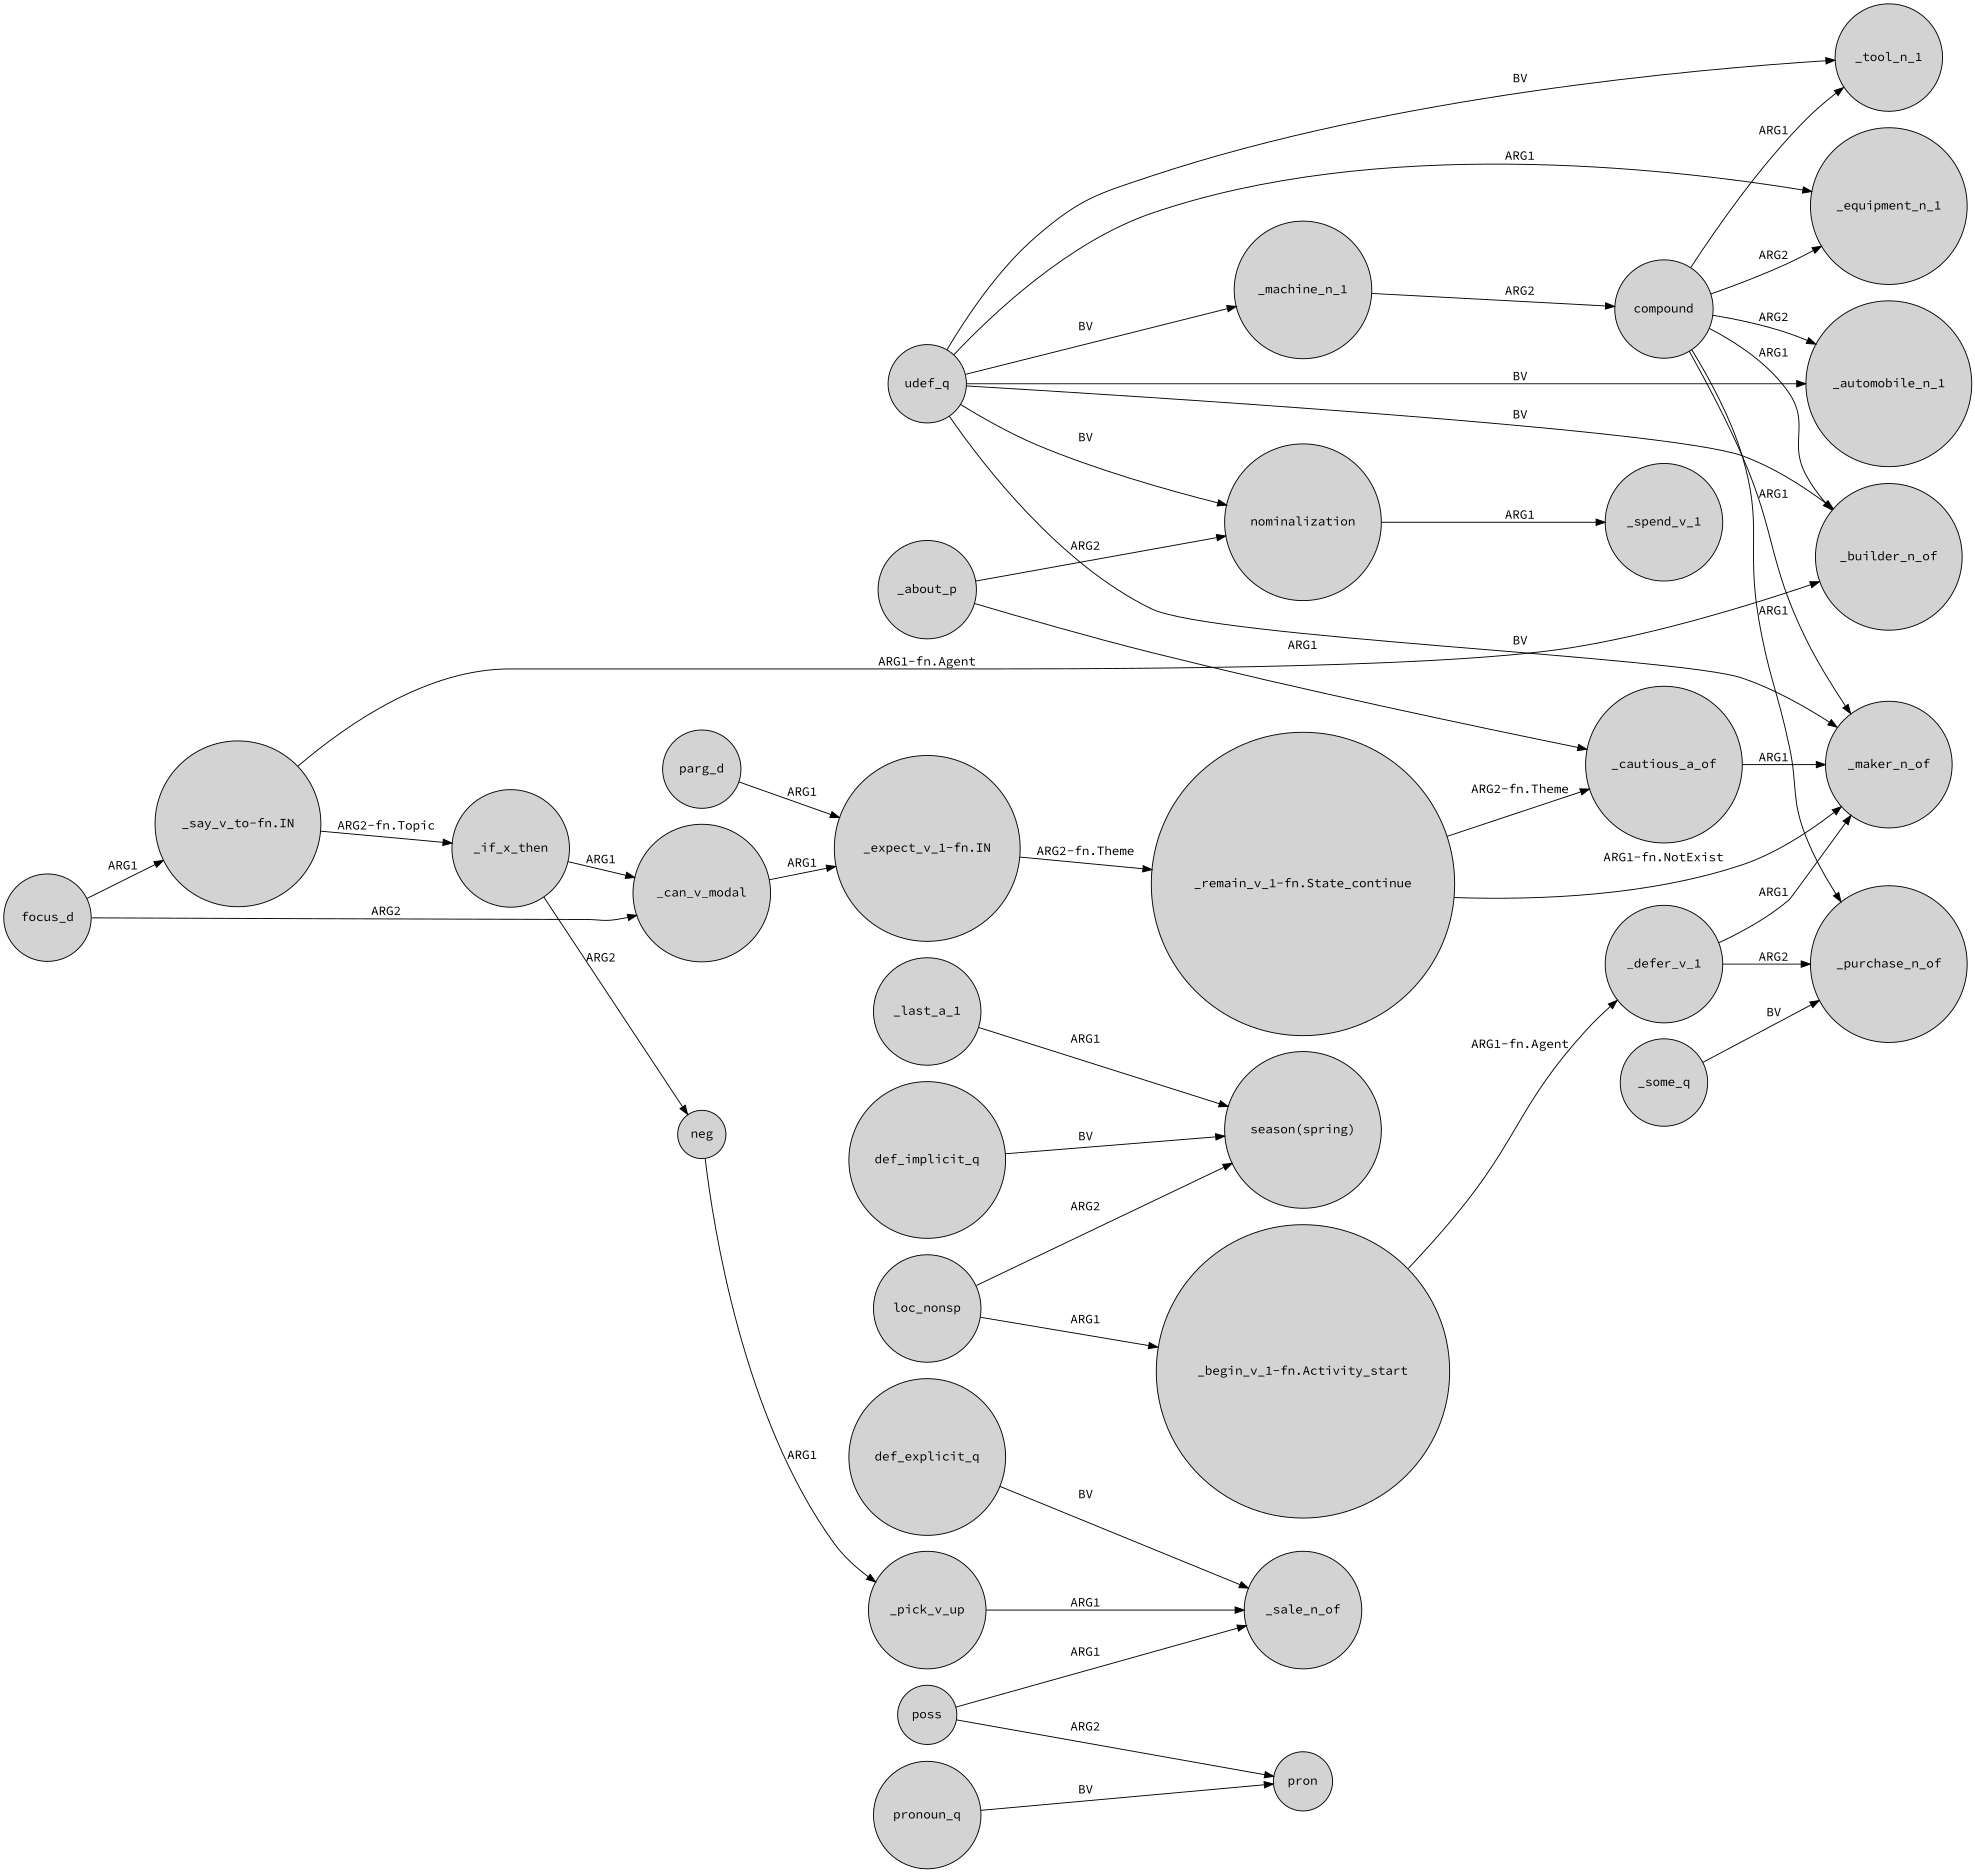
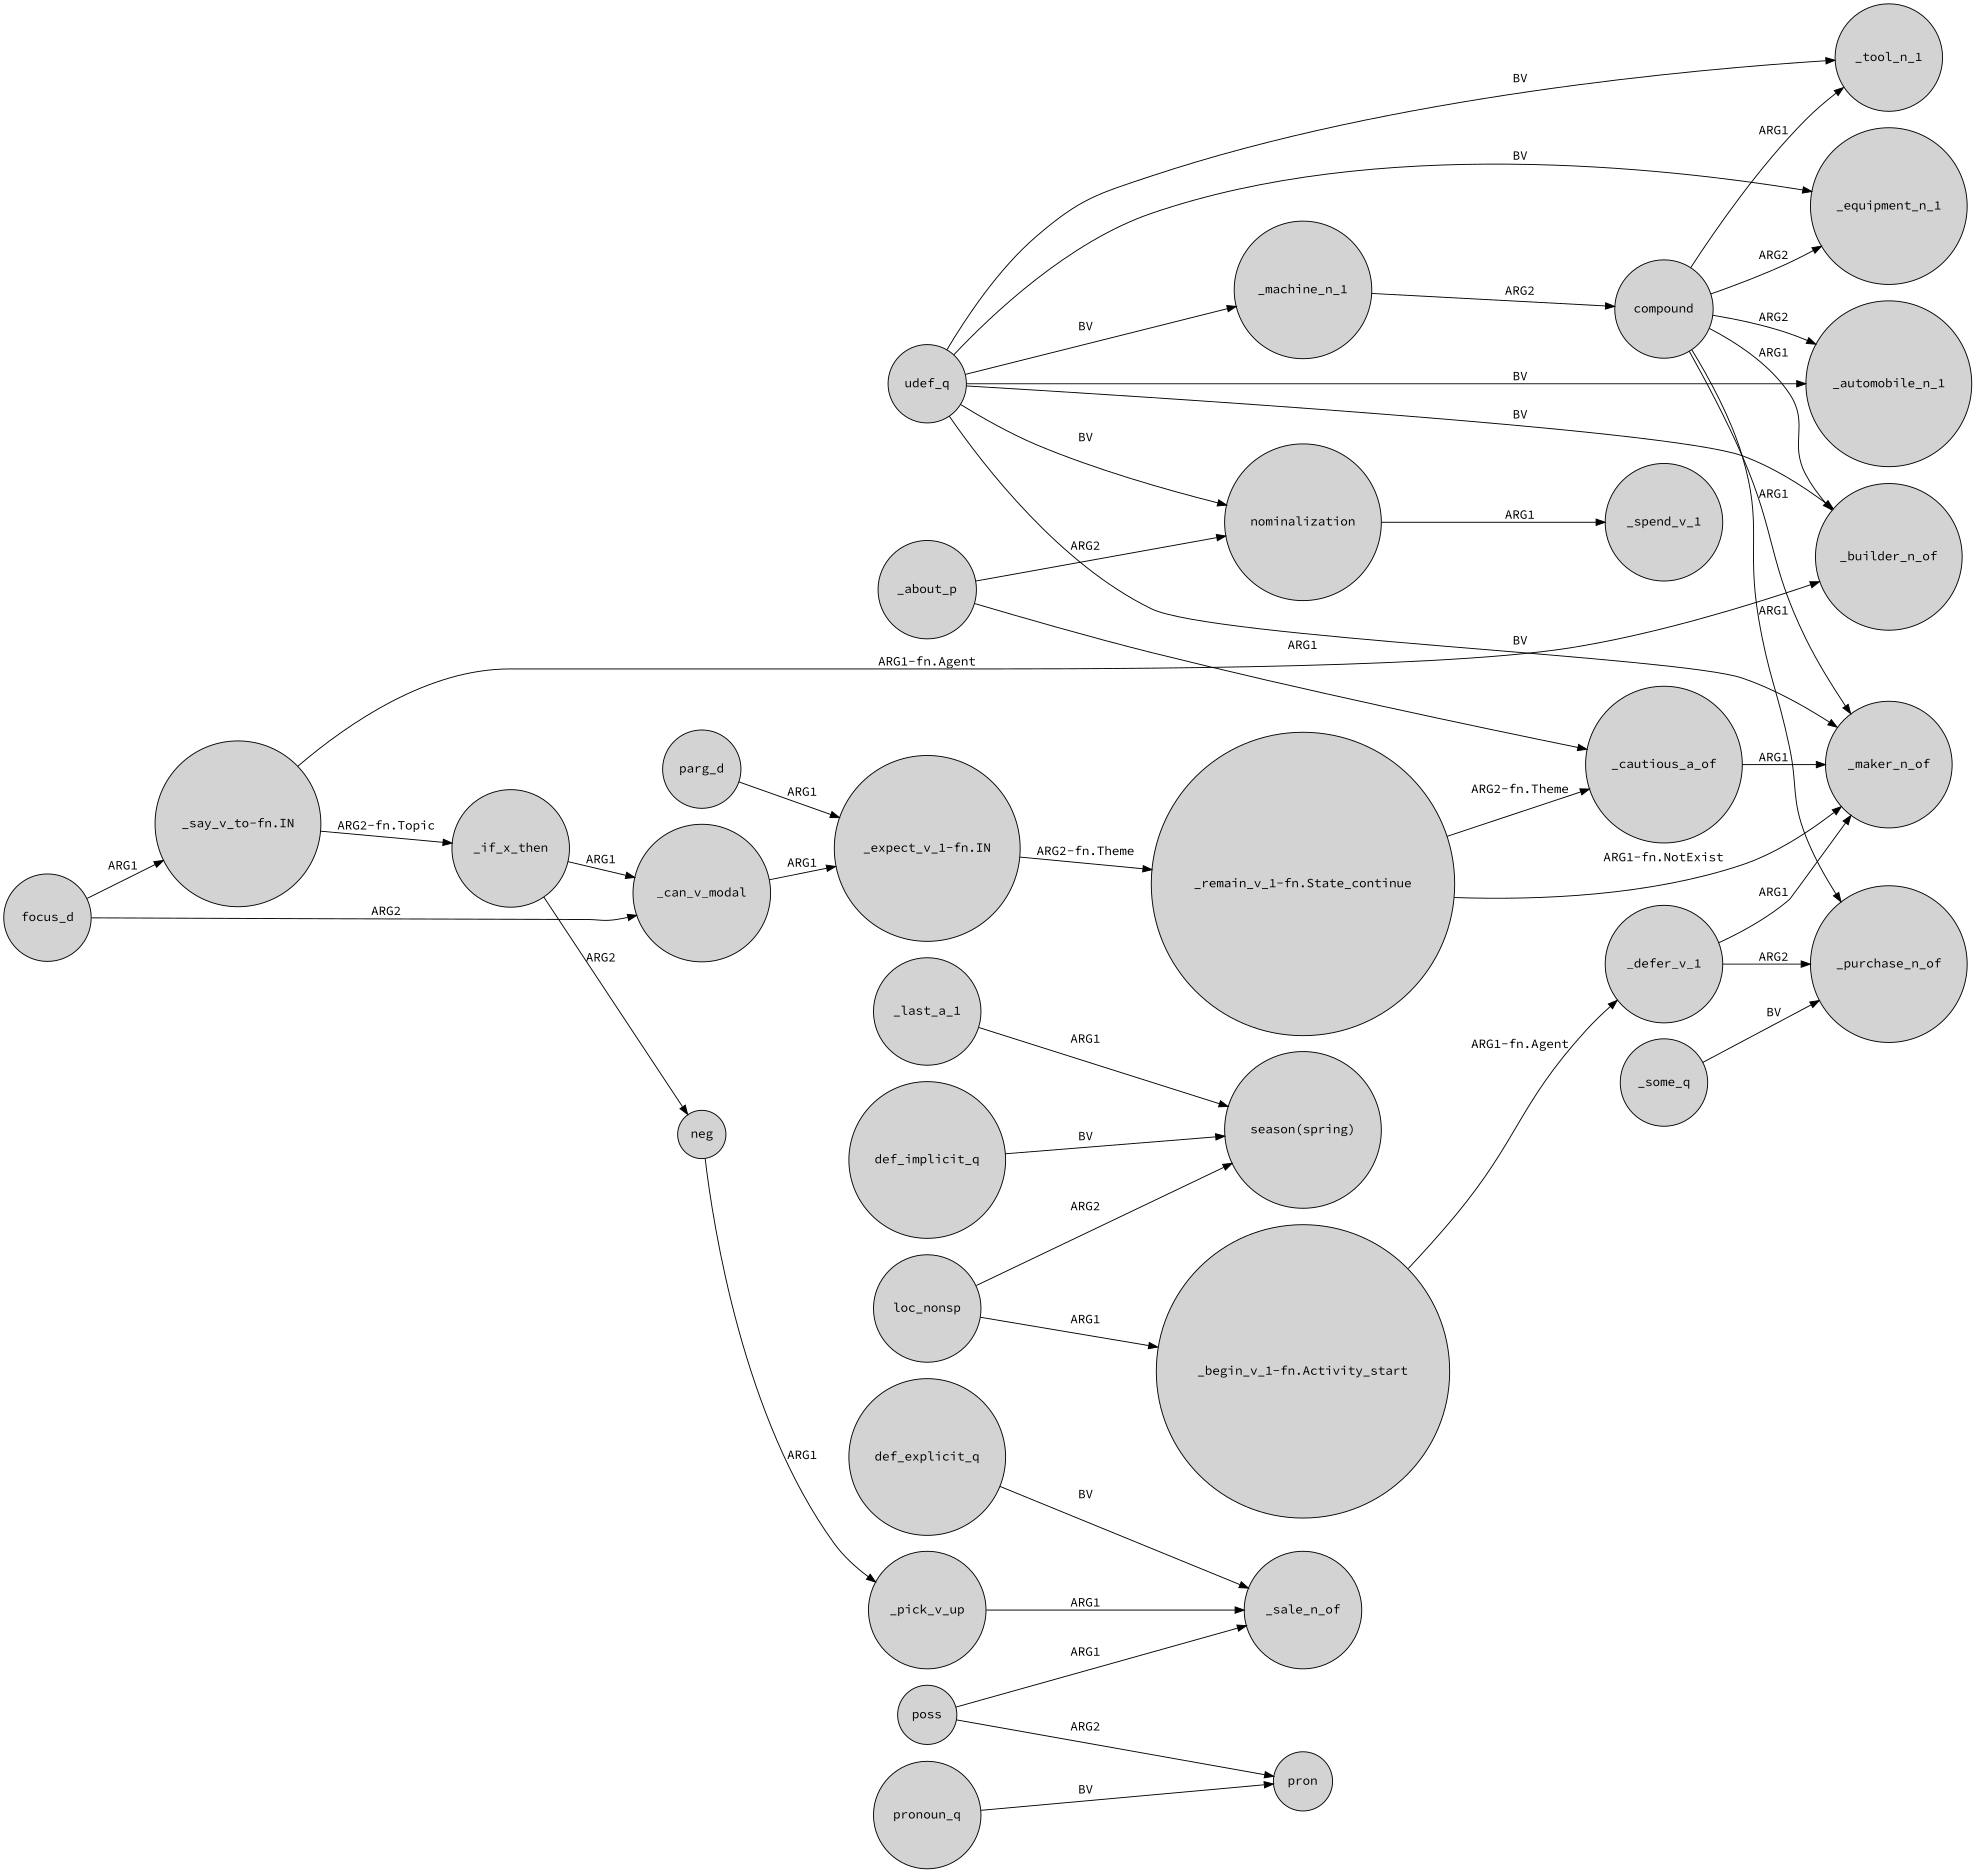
  digraph {
    fontname="Source Code Pro"
    rankdir=LR
    node [fontname="Source Code Pro" shape=circle style=filled]
    edge [fontname="Source Code Pro"]
    udef_q
    _machine_n_1
    _equipment_n_1
    nominalization
    _builder_n_of
    _automobile_n_1
    _maker_n_of
    _tool_n_1
    compound
    _spend_v_1
    "_remain_v_1-fn.State_continue"
    _cautious_a_of
    "_say_v_to-fn.IN"
    _if_x_then
    _can_v_modal
    neg
    "_expect_v_1-fn.IN"
    _pick_v_up
    poss
    pron
    _sale_n_of
    _purchase_n_of
    _about_p
    loc_nonsp
    "season(spring)"
    "_begin_v_1-fn.Activity_start"
    _defer_v_1
    def_explicit_q
    parg_d
    pronoun_q
    _some_q
    _last_a_1
    def_implicit_q
    focus_d
    udef_q -> _machine_n_1 [label=BV]
-   udef_q -> _equipment_n_1 [label=ARG1]
+   udef_q -> _equipment_n_1 [label=BV]
    udef_q -> nominalization [label=BV]
    udef_q -> _builder_n_of [label=BV]
    udef_q -> _automobile_n_1 [label=BV]
    udef_q -> _maker_n_of [label=BV]
    udef_q -> _tool_n_1 [label=BV]
    _machine_n_1 -> compound [label=ARG2]
    nominalization -> _spend_v_1 [label=ARG1]
    compound -> _equipment_n_1 [label=ARG2]
    compound -> _builder_n_of [label=ARG1]
    compound -> _automobile_n_1 [label=ARG2]
    compound -> _maker_n_of [label=ARG1]
    compound -> _tool_n_1 [label=ARG1]
    compound -> _purchase_n_of [label=ARG1]
    "_remain_v_1-fn.State_continue" -> _maker_n_of [label="ARG1-fn.NotExist"]
    "_remain_v_1-fn.State_continue" -> _cautious_a_of [label="ARG2-fn.Theme"]
    _cautious_a_of -> _maker_n_of [label=ARG1]
    "_say_v_to-fn.IN" -> _builder_n_of [label="ARG1-fn.Agent"]
    "_say_v_to-fn.IN" -> _if_x_then [label="ARG2-fn.Topic"]
    _if_x_then -> _can_v_modal [label=ARG1]
    _if_x_then -> neg [label=ARG2]
    _can_v_modal -> "_expect_v_1-fn.IN" [label=ARG1]
    neg -> _pick_v_up [label=ARG1]
    "_expect_v_1-fn.IN" -> "_remain_v_1-fn.State_continue" [label="ARG2-fn.Theme"]
    _pick_v_up -> _sale_n_of [label=ARG1]
    poss -> pron [label=ARG2]
    poss -> _sale_n_of [label=ARG1]
    _about_p -> nominalization [label=ARG2]
    _about_p -> _cautious_a_of [label=ARG1]
    loc_nonsp -> "season(spring)" [label=ARG2]
    loc_nonsp -> "_begin_v_1-fn.Activity_start" [label=ARG1]
    "_begin_v_1-fn.Activity_start" -> _defer_v_1 [label="ARG1-fn.Agent"]
    _defer_v_1 -> _maker_n_of [label=ARG1]
    _defer_v_1 -> _purchase_n_of [label=ARG2]
    def_explicit_q -> _sale_n_of [label=BV]
    parg_d -> "_expect_v_1-fn.IN" [label=ARG1]
    pronoun_q -> pron [label=BV]
    _some_q -> _purchase_n_of [label=BV]
    _last_a_1 -> "season(spring)" [label=ARG1]
    def_implicit_q -> "season(spring)" [label=BV]
    focus_d -> "_say_v_to-fn.IN" [label=ARG1]
    focus_d -> _can_v_modal [label=ARG2]
  }
